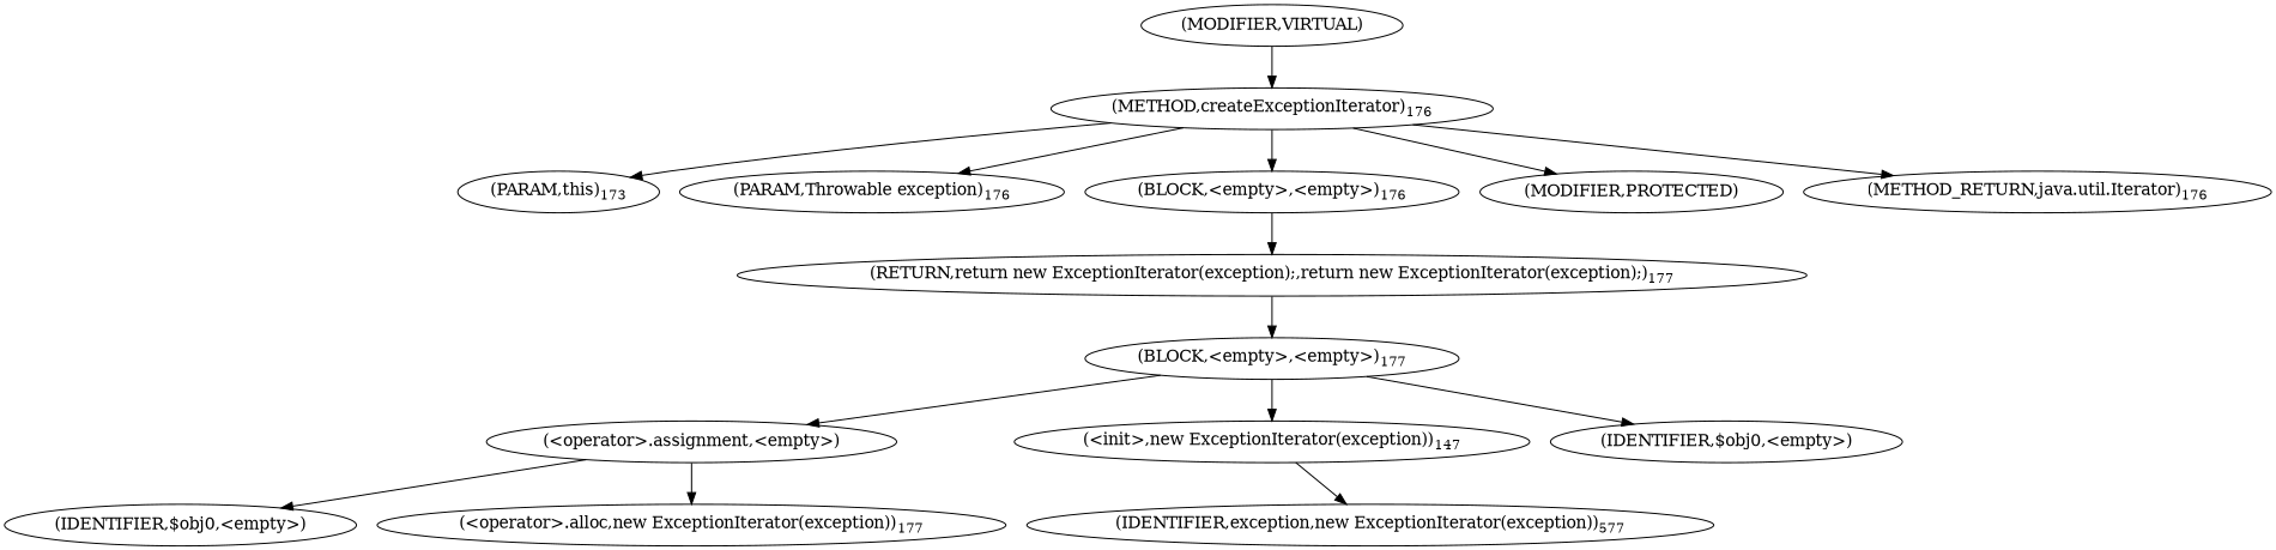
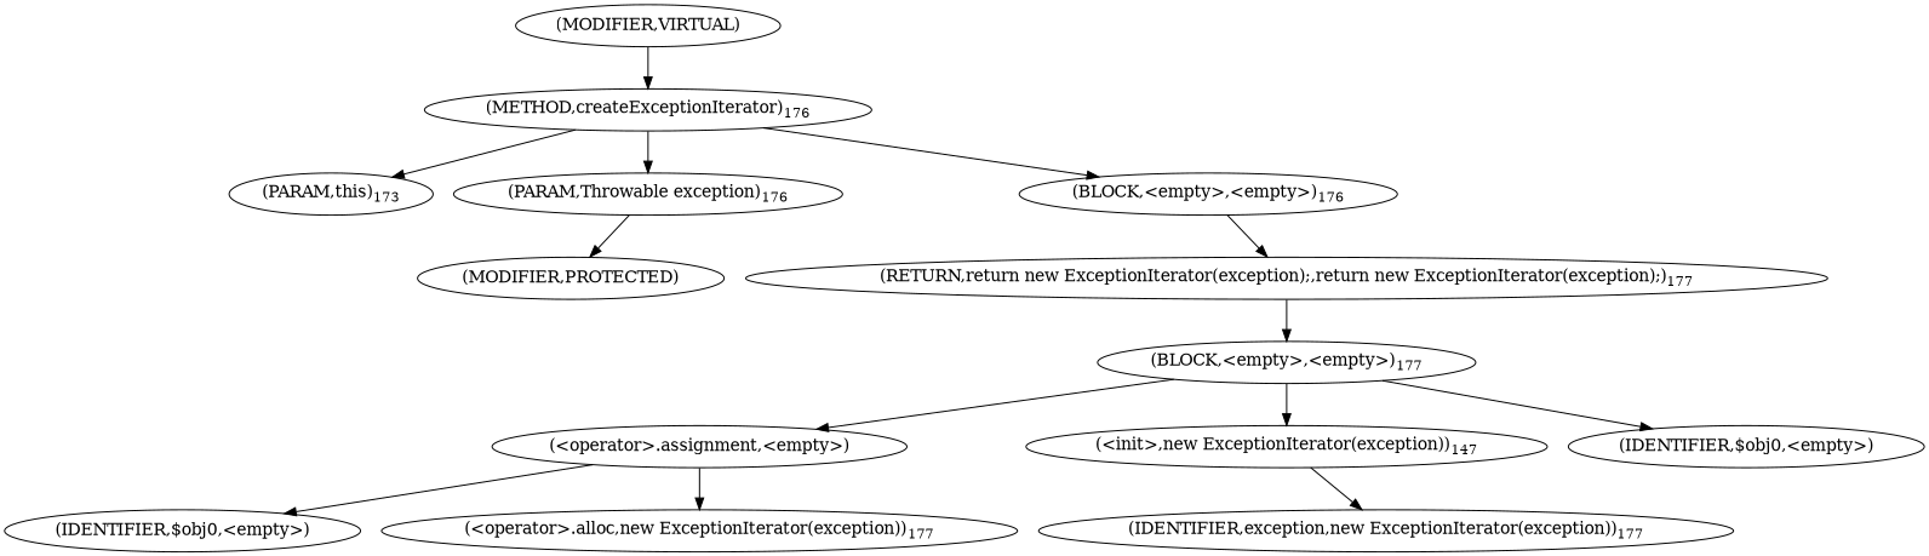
  digraph {
    n1 [label=<(METHOD,createExceptionIterator)<SUB>176</SUB>>]
    n2 [label=<(PARAM,this)<SUB>173</SUB>>]
    n3 [label=<(PARAM,Throwable exception)<SUB>176</SUB>>]
    n4 [label=<(BLOCK,&lt;empty&gt;,&lt;empty&gt;)<SUB>176</SUB>>]
    n5 [label=<(MODIFIER,PROTECTED)>]
-   n6 [label=<(METHOD_RETURN,java.util.Iterator)<SUB>176</SUB>>]
    n7 [label=<(RETURN,return new ExceptionIterator(exception);,return new ExceptionIterator(exception);)<SUB>177</SUB>>]
    n8 [label=<(MODIFIER,VIRTUAL)>]
    n9 [label=<(BLOCK,&lt;empty&gt;,&lt;empty&gt;)<SUB>177</SUB>>]
    n10 [label=<(&lt;operator&gt;.assignment,&lt;empty&gt;)>]
    n11 [label=<(&lt;init&gt;,new ExceptionIterator(exception))<SUB>147</SUB>>]
    n12 [label=<(IDENTIFIER,$obj0,&lt;empty&gt;)>]
    n13 [label=<(IDENTIFIER,$obj0,&lt;empty&gt;)>]
    n14 [label=<(&lt;operator&gt;.alloc,new ExceptionIterator(exception))<SUB>177</SUB>>]
-   n15 [label=<(IDENTIFIER,exception,new ExceptionIterator(exception))<SUB>577</SUB>>]
+   n15 [label=<(IDENTIFIER,exception,new ExceptionIterator(exception))<SUB>177</SUB>>]
    n1 -> n2
    n1 -> n3
    n1 -> n4
-   n1 -> n5
-   n1 -> n6
+   n3 -> n5
    n4 -> n7
    n7 -> n9
    n8 -> n1
    n9 -> n10
    n9 -> n11
    n9 -> n12
    n10 -> n13
    n10 -> n14
    n11 -> n15
  }
